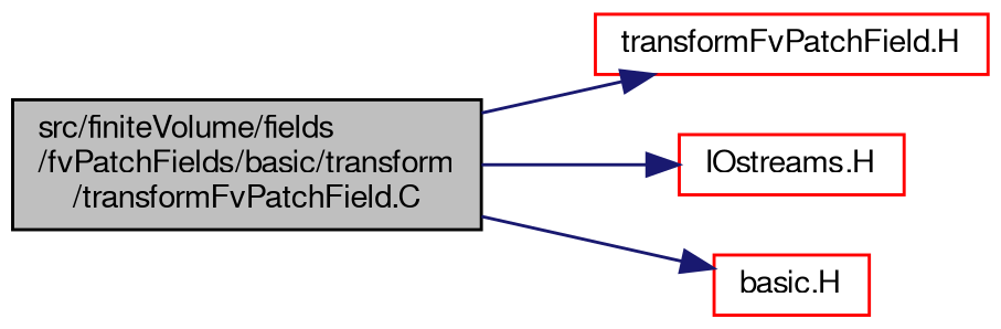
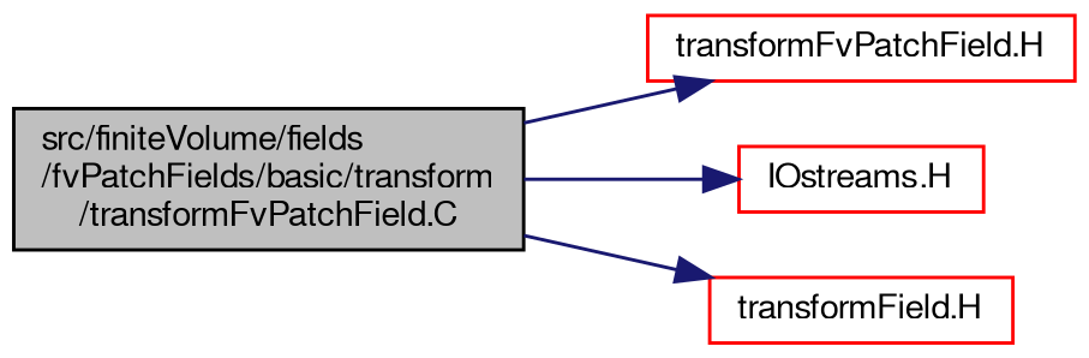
  digraph {
    rankdir=LR
    node [color=red fontname=FreeSans fontsize=10 shape=record]
    edge [color=midnightblue fontname=FreeSans fontsize=10 labelfontname=FreeSans labelfontsize=10 style=solid]
    n1 [color=black fillcolor=grey75 fontcolor=black height=0.2 label="src/finiteVolume/fields\l/fvPatchFields/basic/transform\l/transformFvPatchField.C" style=filled width=0.4]
    n2 [height=0.2 label="transformFvPatchField.H" width=0.4]
    n3 [height=0.2 label="IOstreams.H" width=0.4]
-   n4 [height=0.2 label="basic.H" width=0.4]
+   n4 [height=0.2 label="transformField.H" width=0.4]
    n1 -> n2
    n1 -> n3
    n1 -> n4
  }
